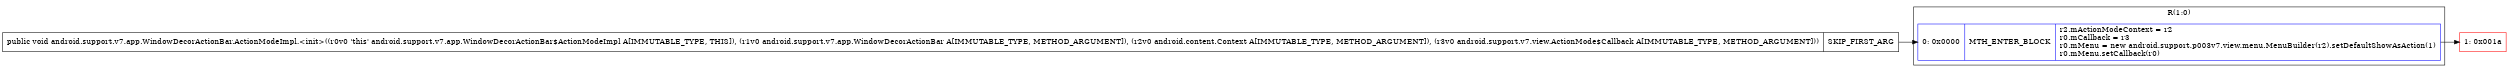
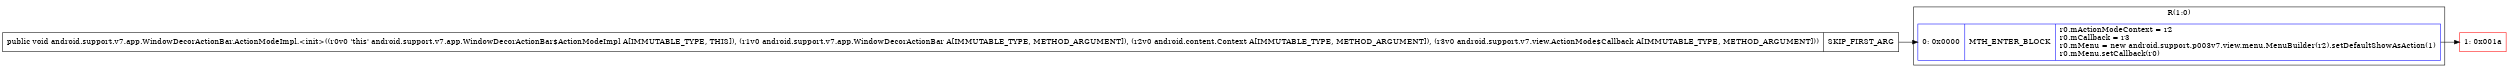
  digraph {
    rankdir=LR
    node [shape=record]
-   n1 [color=blue label="{0\:\ 0x0000|MTH_ENTER_BLOCK\l|r2.mActionModeContext = r2\lr0.mCallback = r3\lr0.mMenu = new android.support.p003v7.view.menu.MenuBuilder(r2).setDefaultShowAsAction(1)\lr0.mMenu.setCallback(r0)\l}"]
+   n1 [color=blue label="{0\:\ 0x0000|MTH_ENTER_BLOCK\l|r0.mActionModeContext = r2\lr0.mCallback = r3\lr0.mMenu = new android.support.p003v7.view.menu.MenuBuilder(r2).setDefaultShowAsAction(1)\lr0.mMenu.setCallback(r0)\l}"]
    n2 [color=red label="{1\:\ 0x001a}"]
    n3 [label="{public void android.support.v7.app.WindowDecorActionBar.ActionModeImpl.\<init\>((r0v0 'this' android.support.v7.app.WindowDecorActionBar$ActionModeImpl A[IMMUTABLE_TYPE, THIS]), (r1v0 android.support.v7.app.WindowDecorActionBar A[IMMUTABLE_TYPE, METHOD_ARGUMENT]), (r2v0 android.content.Context A[IMMUTABLE_TYPE, METHOD_ARGUMENT]), (r3v0 android.support.v7.view.ActionMode$Callback A[IMMUTABLE_TYPE, METHOD_ARGUMENT]))  | SKIP_FIRST_ARG\l}"]
    subgraph cluster_1 {
      label="R(1:0)"
      n1
    }
    n1 -> n2
    n3 -> n1
  }
